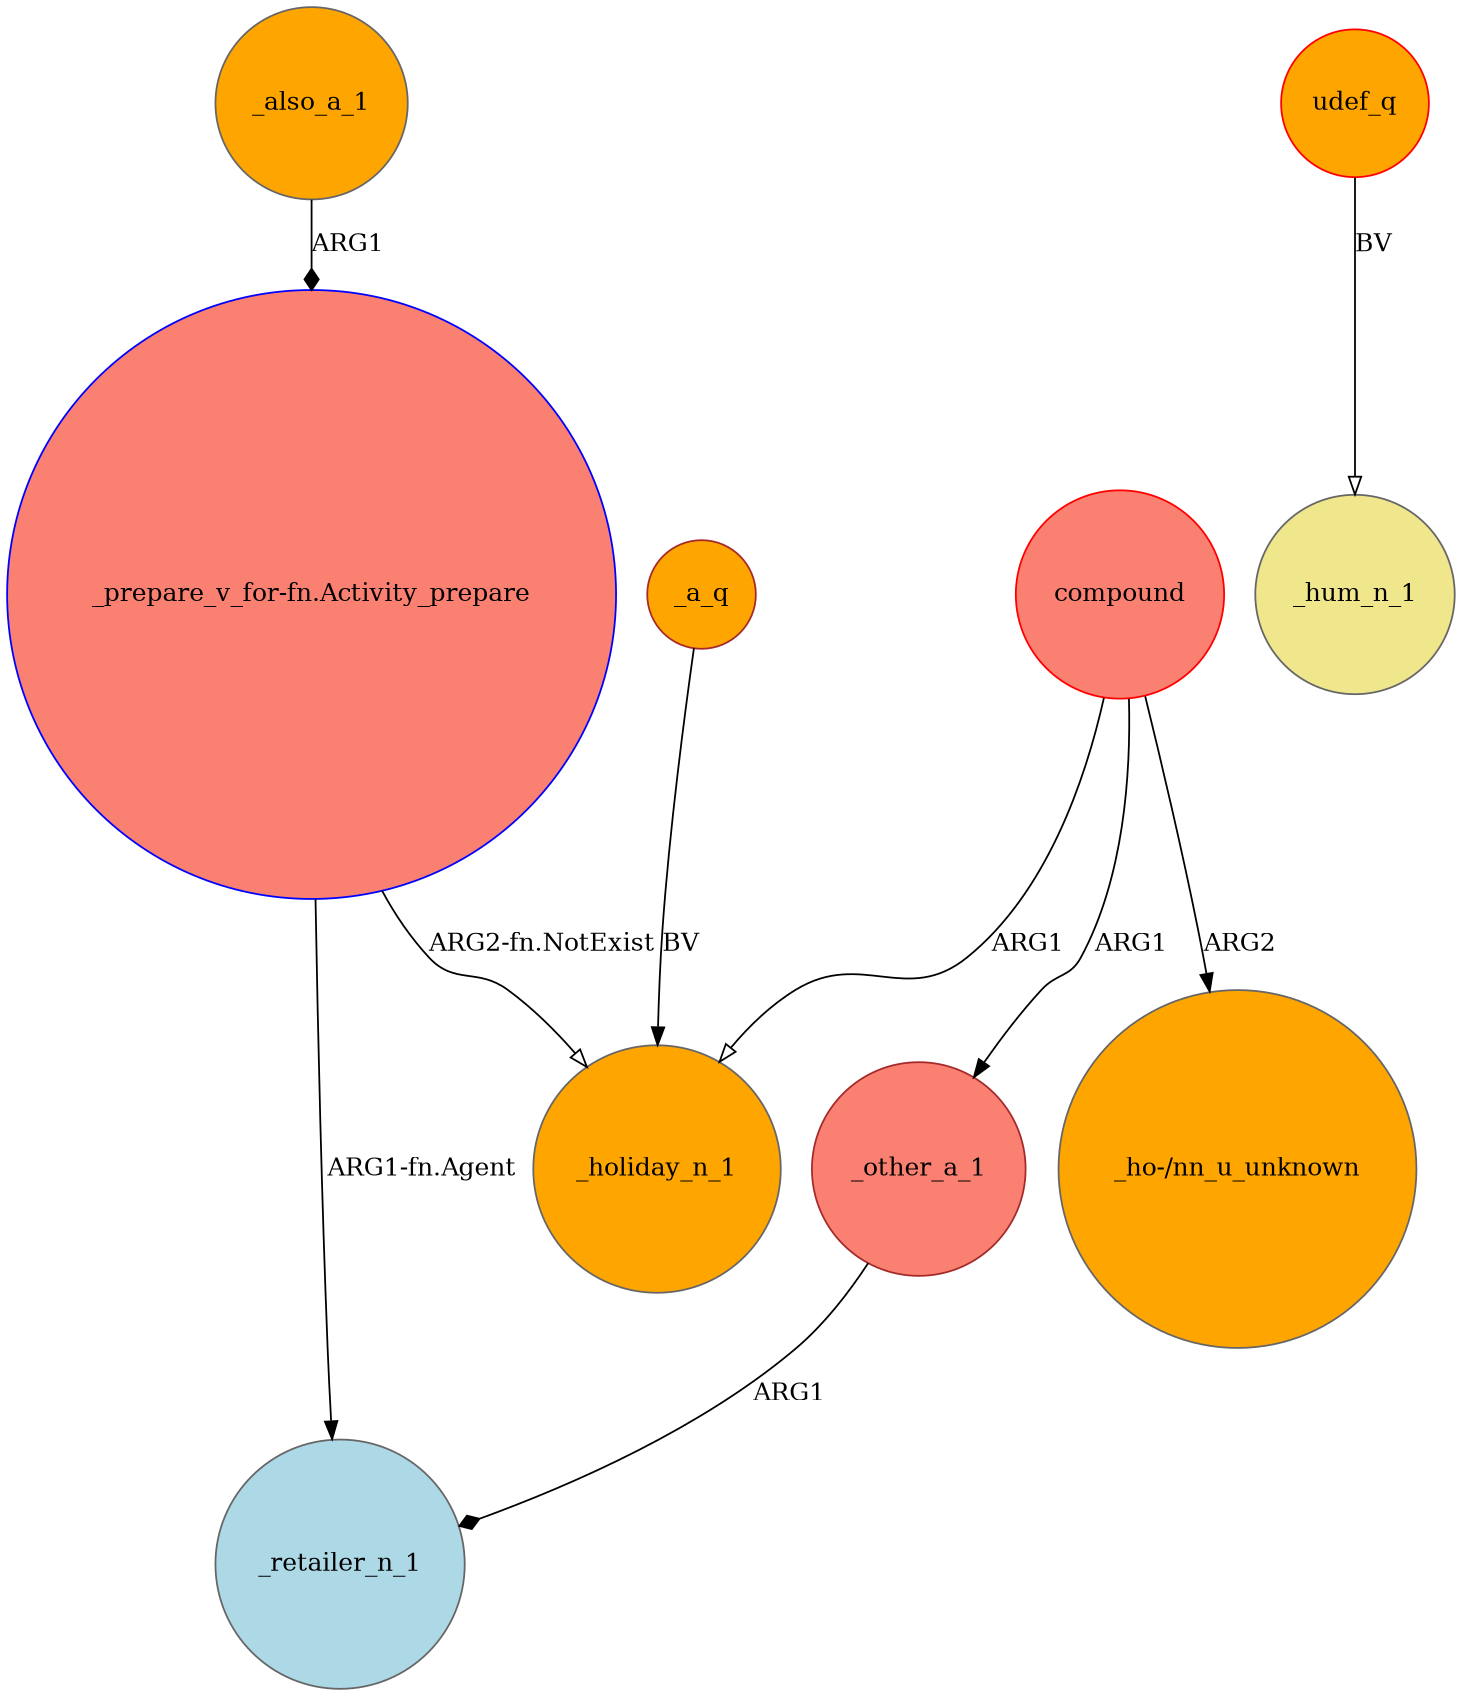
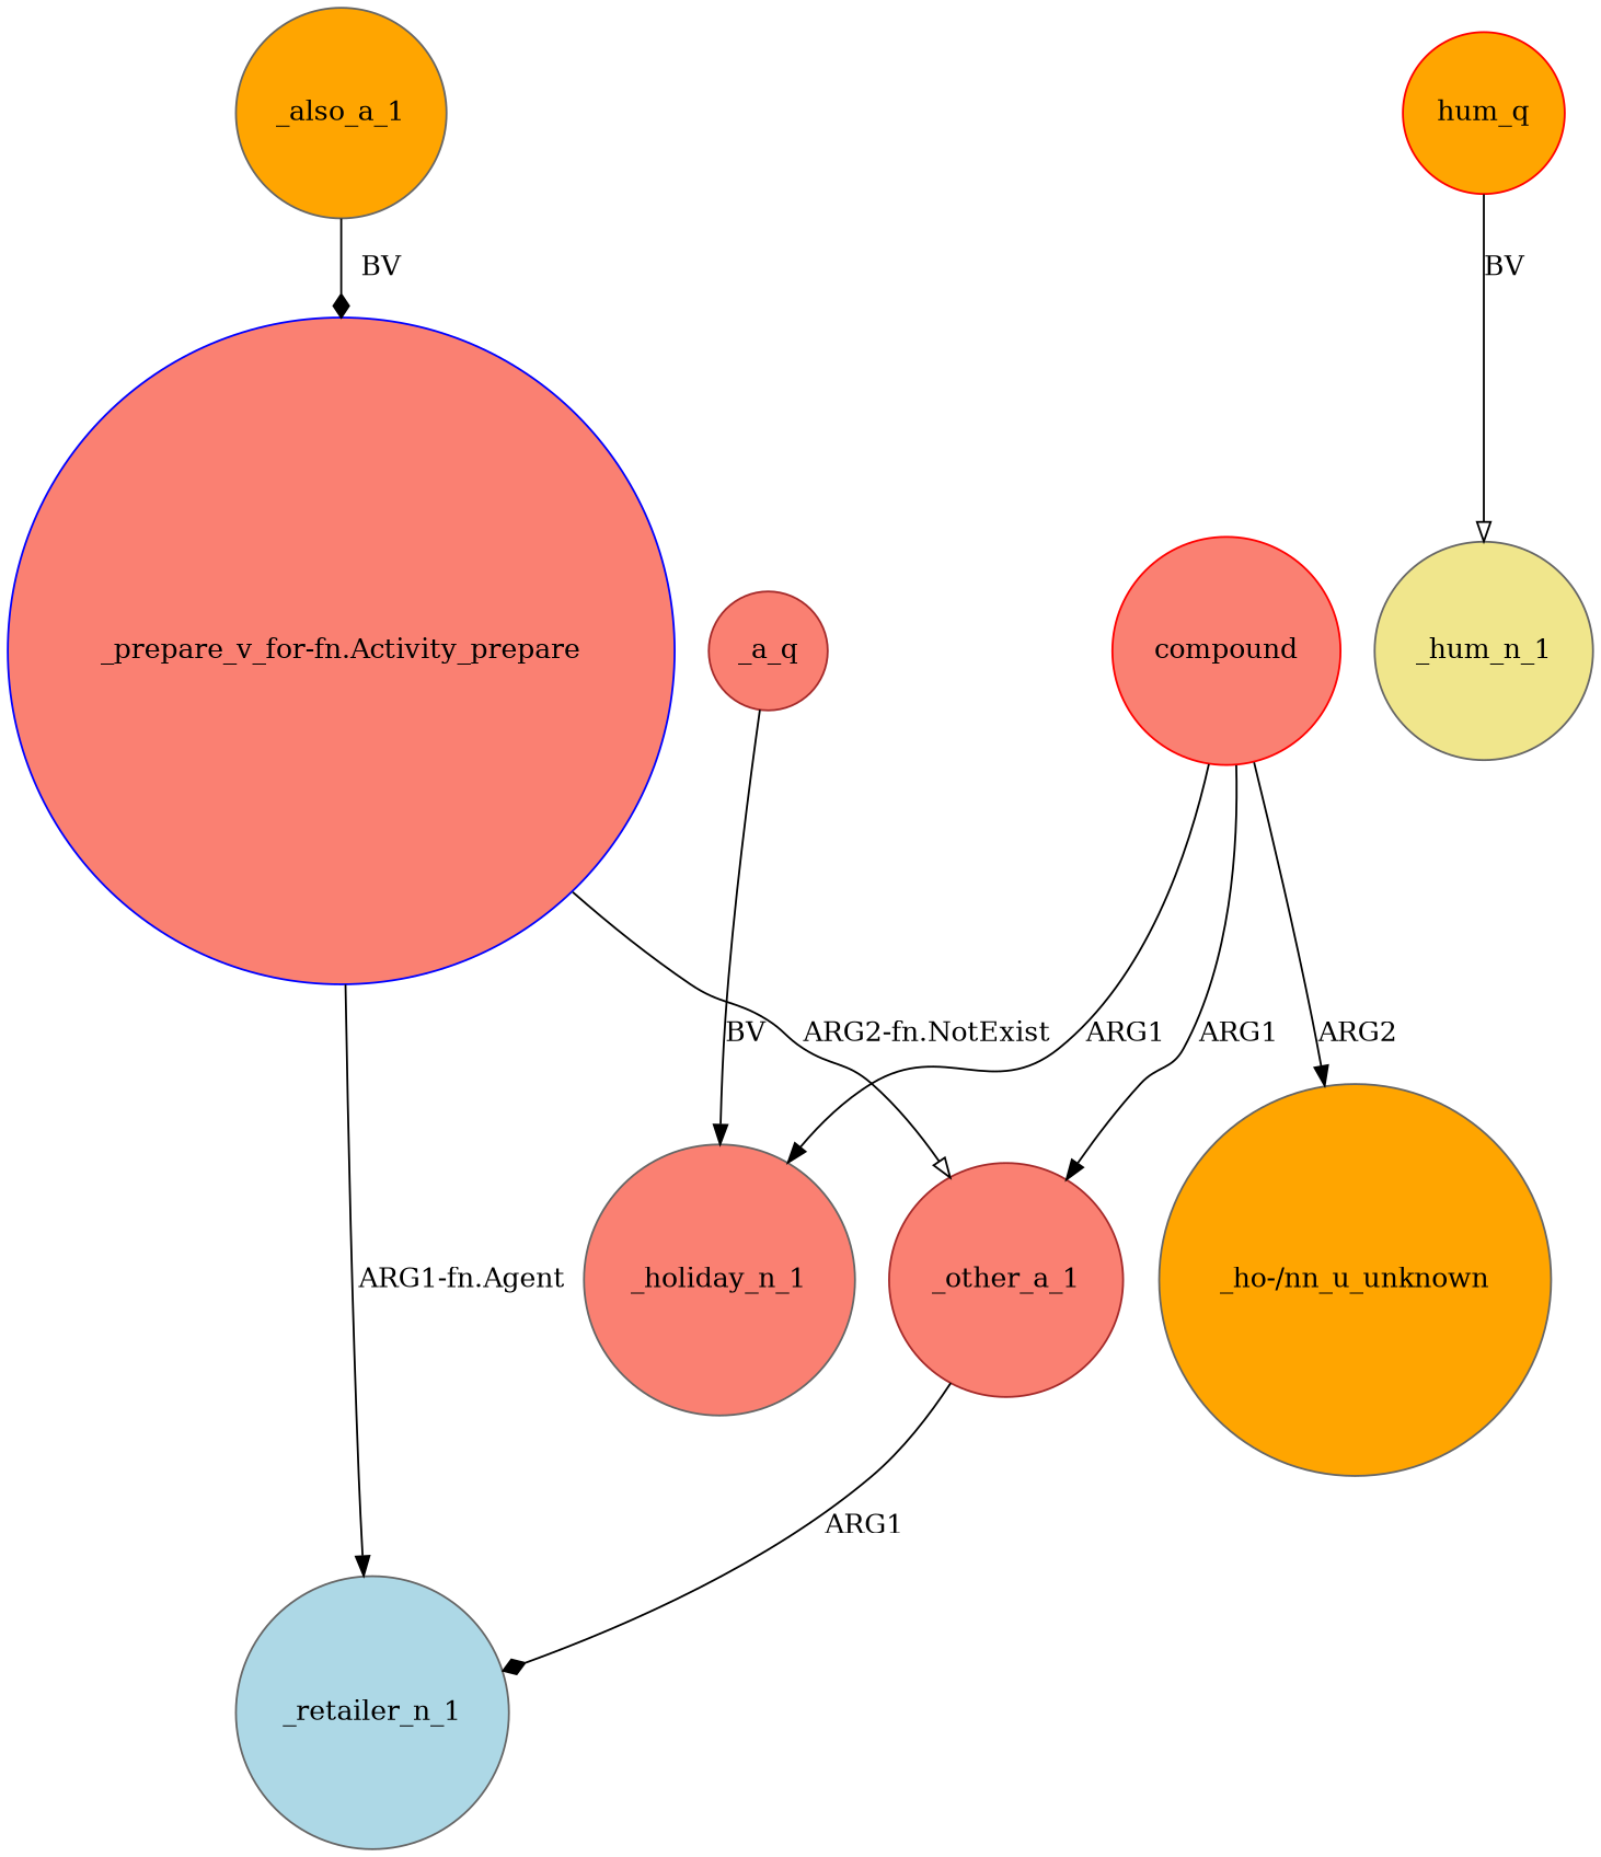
  digraph {
    node [color=gray40 fillcolor=salmon shape=circle style=filled]
    edge [arrowhead=normal]
    _also_a_1 [fillcolor=orange]
    "_prepare_v_for-fn.Activity_prepare" [color=blue]
-   _holiday_n_1 [fillcolor=orange]
+   _holiday_n_1
    _retailer_n_1 [fillcolor=lightblue]
-   udef_q [color=red fillcolor=orange]
+   udef_q [color=red fillcolor=orange label=hum_q]
    _hum_n_1 [fillcolor=khaki]
    "_ho-/nn_u_unknown" [fillcolor=orange]
    _other_a_1 [color=brown]
-   _a_q [color=brown fillcolor=orange]
+   _a_q [color=brown]
    compound [color=red]
-   _also_a_1 -> "_prepare_v_for-fn.Activity_prepare" [arrowhead=diamond label=ARG1]
-   "_prepare_v_for-fn.Activity_prepare" -> _holiday_n_1 [arrowhead=onormal label="ARG2-fn.NotExist"]
+   _also_a_1 -> "_prepare_v_for-fn.Activity_prepare" [arrowhead=diamond label=BV]
+   "_prepare_v_for-fn.Activity_prepare" -> _other_a_1 [arrowhead=onormal label="ARG2-fn.NotExist"]
    "_prepare_v_for-fn.Activity_prepare" -> _retailer_n_1 [label="ARG1-fn.Agent"]
    udef_q -> _hum_n_1 [arrowhead=onormal label=BV]
    _other_a_1 -> _retailer_n_1 [arrowhead=diamond label=ARG1]
    _a_q -> _holiday_n_1 [label=BV]
-   compound -> _holiday_n_1 [arrowhead=onormal label=ARG1]
+   compound -> _holiday_n_1 [label=ARG1]
    compound -> "_ho-/nn_u_unknown" [label=ARG2]
    compound -> _other_a_1 [label=ARG1]
  }
